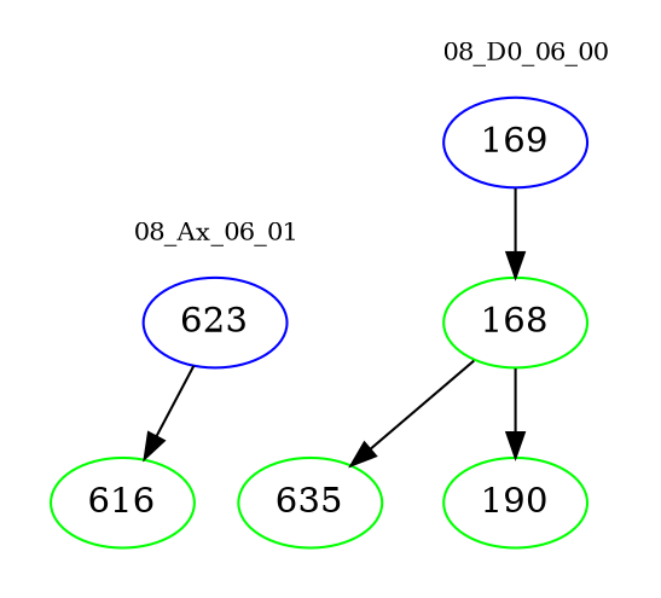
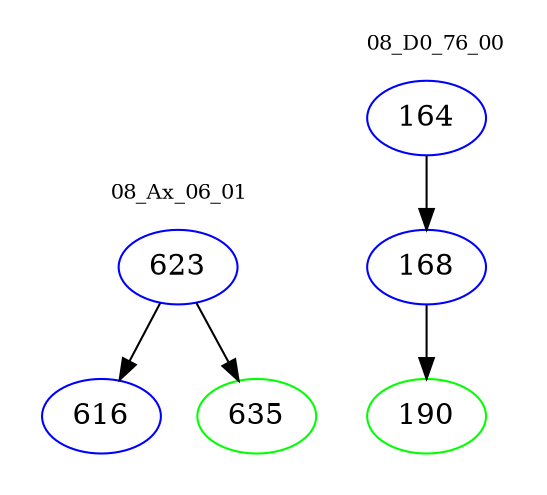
  digraph {
    node [color=blue]
    edge [color=black]
    n1 [label=623]
-   n2 [color=green label=616]
+   n2 [label=616]
    n3 [color=green label=635]
-   n4 [label=169]
-   n5 [color=green label=168]
+   n4 [label=164]
+   n5 [label=168]
    n6 [color=green label=190]
    subgraph cluster_1 {
      color=white
      fontsize=10
      label="08_Ax_06_01"
      n1
      n2
      n3
    }
    subgraph cluster_2 {
      color=white
      fontsize=10
-     label="08_D0_06_00"
+     label="08_D0_76_00"
      n4
      n5
      n6
    }
    n1 -> n2
-   n5 -> n3
+   n1 -> n3
    n4 -> n5
    n5 -> n6
  }
